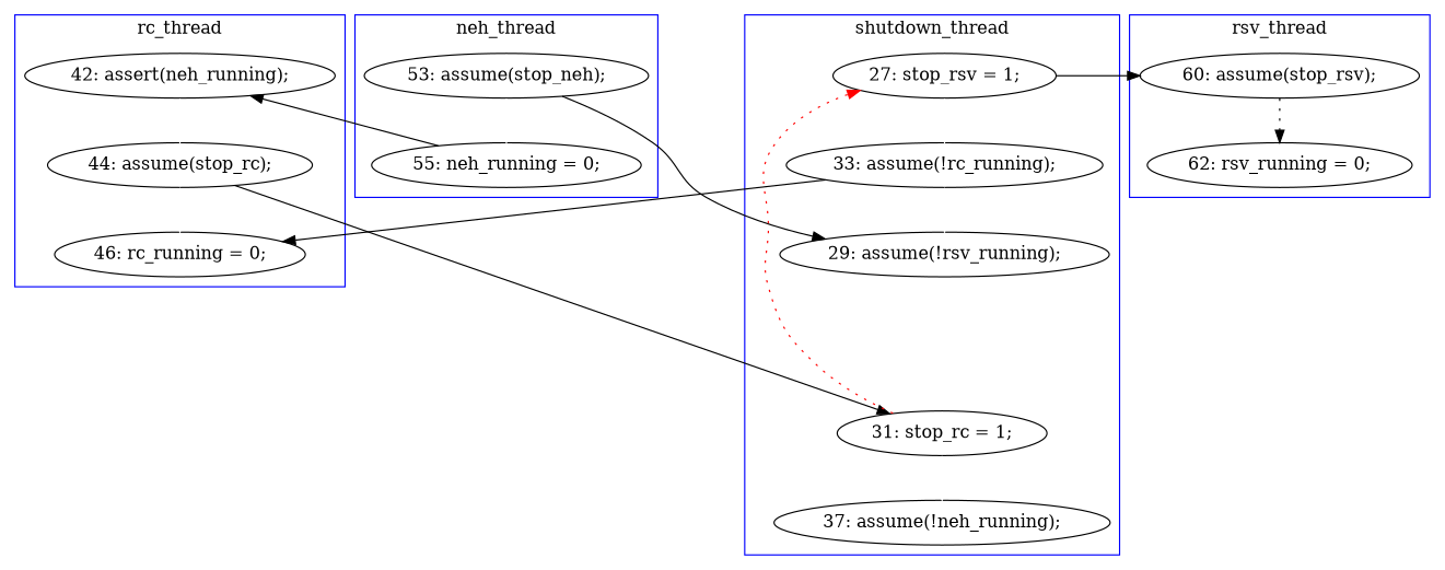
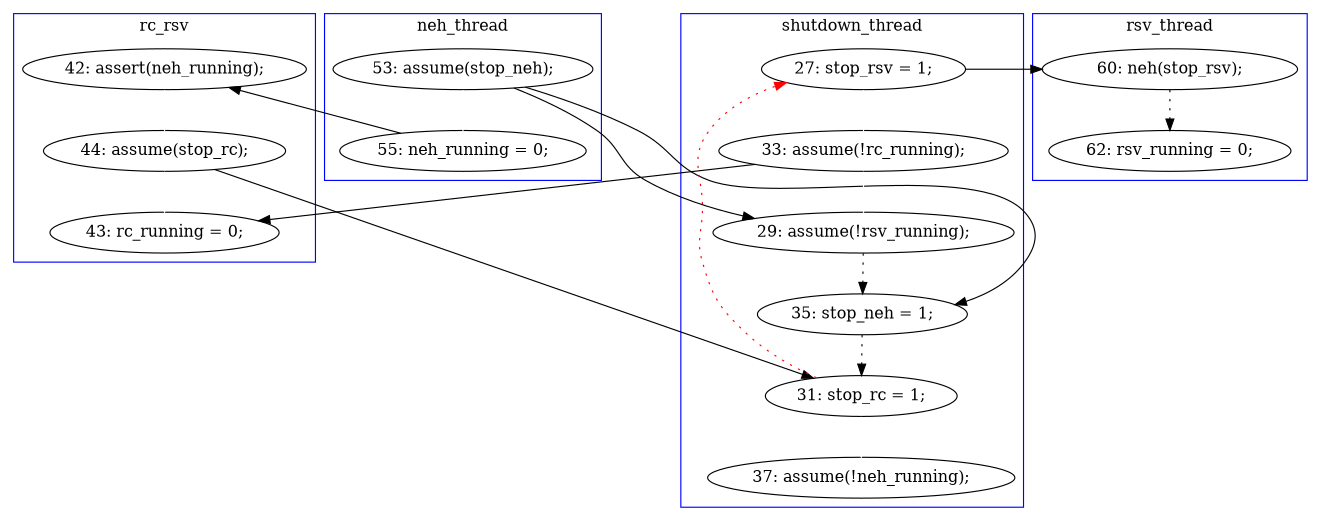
  digraph {
    edge [color=black style=solid]
    n1 [label="42: assert(neh_running);"]
    n2 [label="44: assume(stop_rc);"]
-   n3 [label="46: rc_running = 0;"]
+   n3 [label="43: rc_running = 0;"]
    n4 [label="55: neh_running = 0;"]
    n5 [label="53: assume(stop_neh);"]
-   n6 [label="60: assume(stop_rsv);"]
+   n6 [label="60: neh(stop_rsv);"]
    n7 [label="62: rsv_running = 0;"]
    n8 [label="29: assume(!rsv_running);"]
+   n9 [label="35: stop_neh = 1;"]
    n10 [label="31: stop_rc = 1;"]
    n11 [label="27: stop_rsv = 1;"]
    n12 [label="33: assume(!rc_running);"]
    n13 [label="37: assume(!neh_running);"]
    subgraph cluster_1 {
      color=blue
-     label=rc_thread
+     label=rc_rsv
      n1
      n2
      n3
    }
    subgraph cluster_2 {
      color=blue
      label=neh_thread
      n4
      n5
    }
    subgraph cluster_3 {
      color=blue
      label=rsv_thread
      n6
      n7
    }
    subgraph cluster_4 {
      color=blue
      label=shutdown_thread
      n8
+     n9
      n10
      n11
      n12
      n13
    }
    n1 -> n2 [color=white]
    n2 -> n3 [color=white]
    n2 -> n10 [constraint=false]
    n4 -> n1 [constraint=false]
    n5 -> n4 [color=white]
    n5 -> n8 [constraint=false]
+   n5 -> n9 [constraint=false]
    n6 -> n7 [style=dotted]
+   n8 -> n9 [style=dotted]
+   n9 -> n10 [style=dotted]
    n10 -> n11 [color=red constraint=false style=dotted]
    n10 -> n13 [color=white]
    n11 -> n6 [constraint=false]
    n11 -> n12 [color=white]
    n12 -> n3 [constraint=false]
    n12 -> n8 [color=white]
  }
